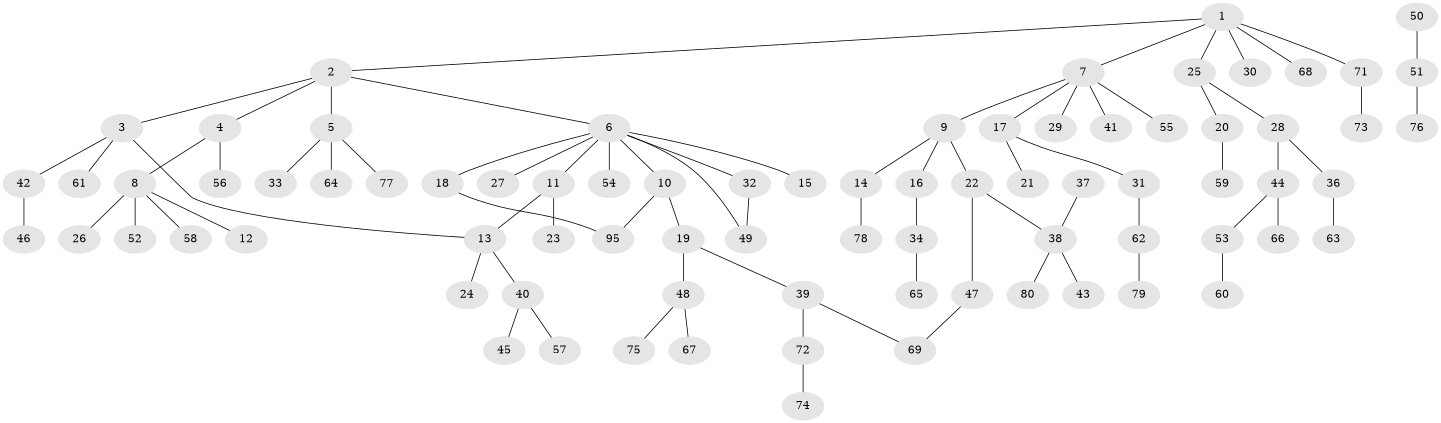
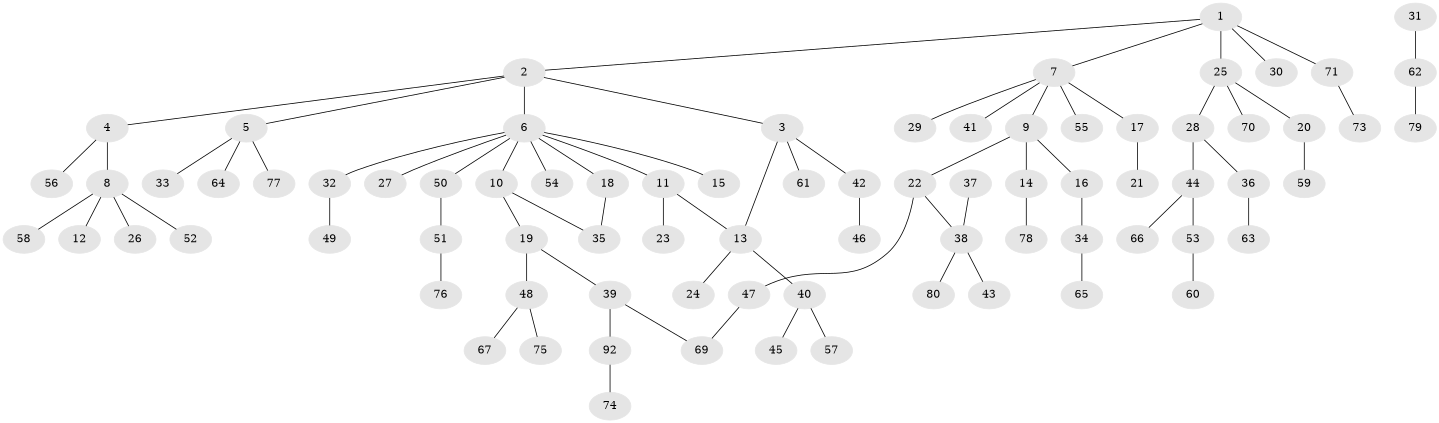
  graph {
    node [color=gray90 style=filled]
    1
    2
    7
    25
    30
-   68
    71
    3
    4
    5
    6
    55
    9
    17
    29
    41
    20
    59
    28
+   70
    73
    13
    42
    61
    8
    56
    33
    64
    77
    10
    11
    15
    18
    27
    32
    50
    54
    24
    40
    46
    12
    26
    52
    58
    19
-   35 [label=95]
+   35
    23
    49
    51
    14
    16
    22
    21
    31
    78
    34
    38
    47
    39
    48
    45
    57
    65
    62
    69
-   72
+   72 [label=92]
    67
    75
    43
    80
    36
    44
    63
    53
    66
    37
    79
    74
    60
    76
    1 -- 2
    1 -- 7
    1 -- 25
    1 -- 30
-   1 -- 68
    1 -- 71
    2 -- 3
    2 -- 4
    2 -- 5
    2 -- 6
    7 -- 55
    7 -- 9
    7 -- 17
    7 -- 29
    7 -- 41
    25 -- 20
    25 -- 28
+   25 -- 70
    71 -- 73
    3 -- 13
    3 -- 42
    3 -- 61
    4 -- 8
    4 -- 56
    5 -- 33
    5 -- 64
    5 -- 77
    6 -- 10
    6 -- 11
    6 -- 15
    6 -- 18
    6 -- 27
    6 -- 32
-   6 -- 49
+   6 -- 50
    6 -- 54
    9 -- 14
    9 -- 16
    9 -- 22
    17 -- 21
-   17 -- 31
    20 -- 59
    28 -- 36
    28 -- 44
    13 -- 24
    13 -- 40
    42 -- 46
    8 -- 12
    8 -- 26
    8 -- 52
    8 -- 58
    10 -- 19
    10 -- 35
    11 -- 13
    11 -- 23
    18 -- 35
    32 -- 49
    50 -- 51
    40 -- 45
    40 -- 57
    19 -- 39
    19 -- 48
    51 -- 76
    14 -- 78
    16 -- 34
    22 -- 38
    22 -- 47
    31 -- 62
    34 -- 65
    38 -- 43
    38 -- 80
    47 -- 69
    39 -- 69
    39 -- 72
    48 -- 67
    48 -- 75
    62 -- 79
    72 -- 74
    36 -- 63
    44 -- 53
    44 -- 66
    53 -- 60
    37 -- 38
  }
